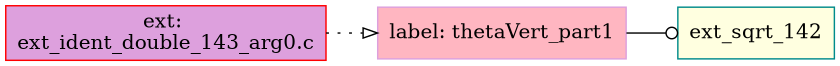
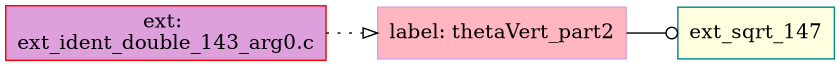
  digraph {
    rankdir=LR
    node [shape=box style=filled]
    n1 [color=red fillcolor=plum label="ext: \next_ident_double_143_arg0.c"]
-   n2 [color=plum fillcolor=lightpink label="label: thetaVert_part1"]
-   n3 [color=cyan4 fillcolor=lightyellow label=ext_sqrt_142]
+   n2 [color=plum fillcolor=lightpink label="label: thetaVert_part2"]
+   n3 [color=cyan4 fillcolor=lightyellow label=ext_sqrt_147]
    n1 -> n2 [arrowhead=onormal style=dotted]
    n2 -> n3 [arrowhead=odot style=solid]
  }
